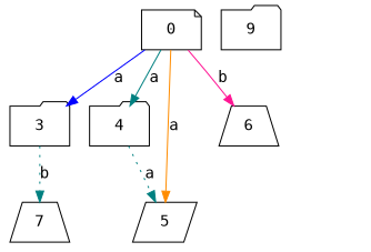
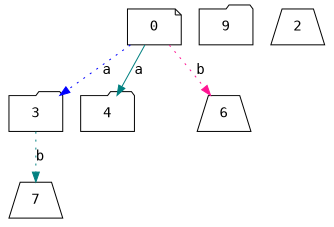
  strict digraph {
    fontname="DejaVu Sans Mono"
    node [fontname="DejaVu Sans Mono" shape=folder]
    edge [color=teal fontname="DejaVu Sans Mono" style=solid]
    0 [shape=note]
    3
    4
-   5 [shape=parallelogram]
    6 [shape=trapezium]
    7 [shape=trapezium]
    n7 [label=9]
-   0 -> 3 [color=blue label=a]
+   2 [shape=trapezium]
+   0 -> 3 [color=blue label=a style=dotted]
    0 -> 4 [label=a]
-   0 -> 5 [color=darkorange label=a]
-   0 -> 6 [color=deeppink label=b]
+   0 -> 6 [color=deeppink label=b style=dotted]
    3 -> 7 [label=b style=dotted]
-   4 -> 5 [label=a style=dotted]
  }
